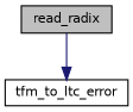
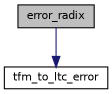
  digraph {
    rankdir=TB
    node [color=black fontname=Helvetica fontsize=10 shape=record style=filled]
-   n1 [fillcolor=grey75 fontcolor=black height=0.2 label=read_radix width=0.4]
+   n1 [fillcolor=grey75 fontcolor=black height=0.2 label=error_radix width=0.4]
    n2 [fillcolor=white height=0.2 label=tfm_to_ltc_error width=0.4]
    n1 -> n2 [color=midnightblue fontname=Helvetica fontsize=10 labelfontname=Helvetica labelfontsize=10 style=solid]
  }
